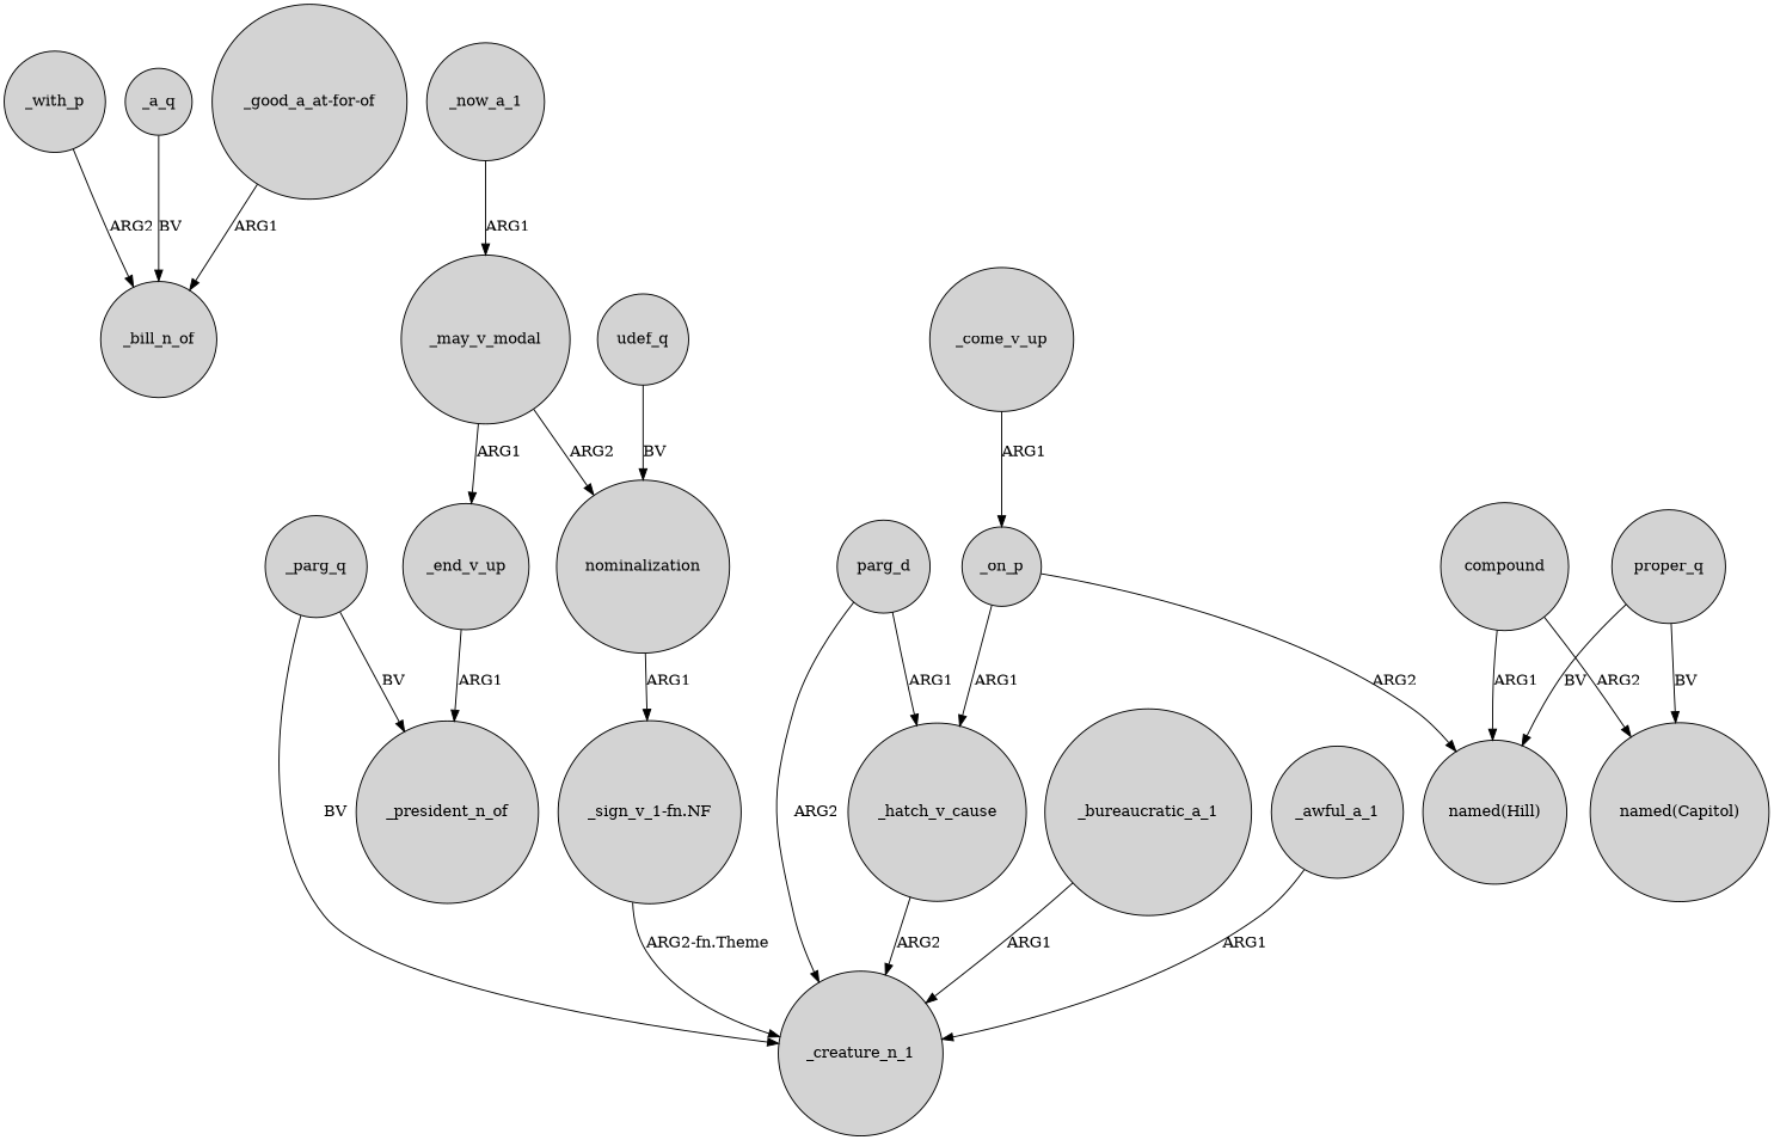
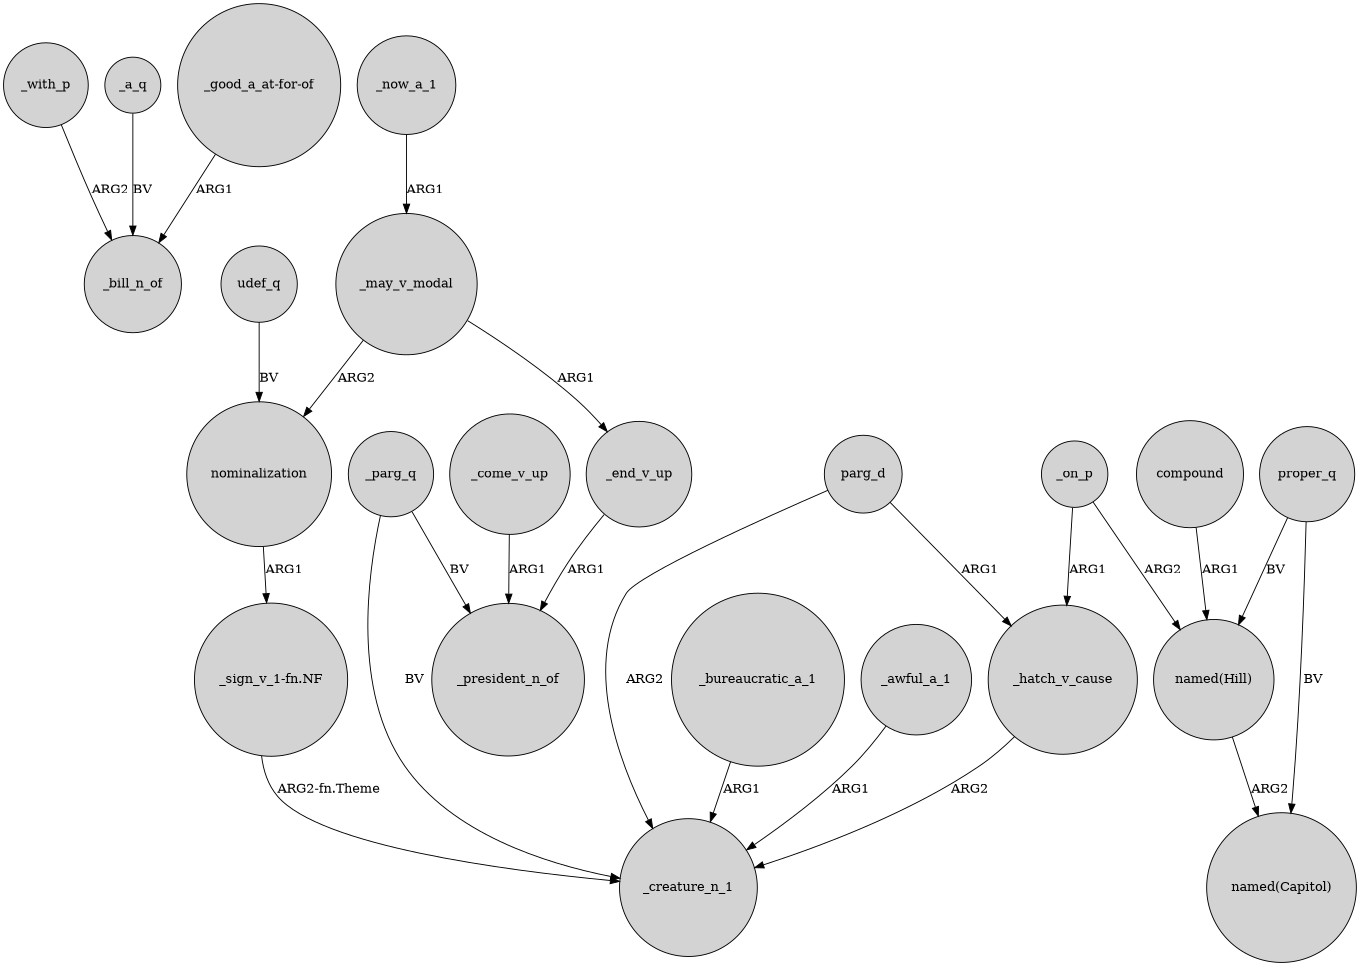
  digraph {
    node [shape=circle style=filled]
    _with_p
    _bill_n_of
    _on_p
    _hatch_v_cause
    "named(Hill)"
    _creature_n_1
    compound
    "named(Capitol)"
    _a_q
    "_good_a_at-for-of"
    parg_d
    _now_a_1
    _may_v_modal
    _end_v_up
    nominalization
    _president_n_of
    "_sign_v_1-fn.NF"
    _bureaucratic_a_1
    _awful_a_1
    n20 [label=_parg_q]
    _come_v_up
    udef_q
    proper_q
    _with_p -> _bill_n_of [label=ARG2]
    _on_p -> _hatch_v_cause [label=ARG1]
    _on_p -> "named(Hill)" [label=ARG2]
    _hatch_v_cause -> _creature_n_1 [label=ARG2]
    compound -> "named(Hill)" [label=ARG1]
-   compound -> "named(Capitol)" [label=ARG2]
+   "named(Hill)" -> "named(Capitol)" [label=ARG2]
    _a_q -> _bill_n_of [label=BV]
    "_good_a_at-for-of" -> _bill_n_of [label=ARG1]
    parg_d -> _hatch_v_cause [label=ARG1]
    parg_d -> _creature_n_1 [label=ARG2]
    _now_a_1 -> _may_v_modal [label=ARG1]
    _may_v_modal -> _end_v_up [label=ARG1]
    _may_v_modal -> nominalization [label=ARG2]
    _end_v_up -> _president_n_of [label=ARG1]
    nominalization -> "_sign_v_1-fn.NF" [label=ARG1]
    "_sign_v_1-fn.NF" -> _creature_n_1 [label="ARG2-fn.Theme"]
    _bureaucratic_a_1 -> _creature_n_1 [label=ARG1]
    _awful_a_1 -> _creature_n_1 [label=ARG1]
    n20 -> _creature_n_1 [label=BV]
    n20 -> _president_n_of [label=BV]
-   _come_v_up -> _on_p [label=ARG1]
+   _come_v_up -> _president_n_of [label=ARG1]
    udef_q -> nominalization [label=BV]
    proper_q -> "named(Hill)" [label=BV]
    proper_q -> "named(Capitol)" [label=BV]
  }
